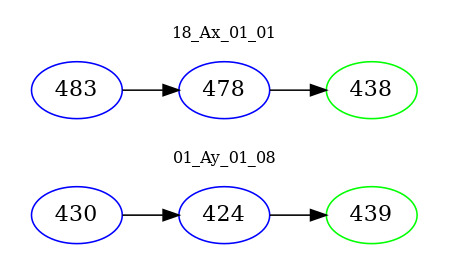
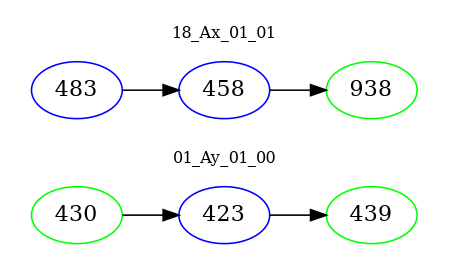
  digraph {
    rankdir=LR
    node [color=green]
    edge [color=black]
-   n1 [color=blue label=430]
-   n2 [color=blue label=424]
+   n1 [label=430]
+   n2 [color=blue label=423]
    n3 [label=439]
    n4 [color=blue label=483]
-   n5 [color=blue label=478]
-   n6 [label=438]
+   n5 [color=blue label=458]
+   n6 [label=938]
    subgraph cluster_1 {
      color=white
      fontsize=10
-     label="01_Ay_01_08"
+     label="01_Ay_01_00"
      n1
      n2
      n3
    }
    subgraph cluster_2 {
      color=white
      fontsize=10
      label="18_Ax_01_01"
      n4
      n5
      n6
    }
    n1 -> n2
    n2 -> n3
    n4 -> n5
    n5 -> n6
  }
